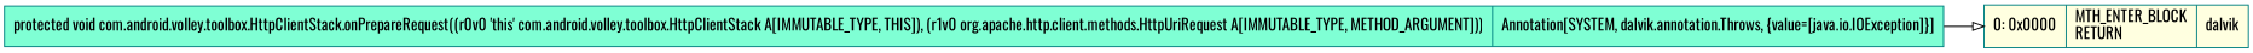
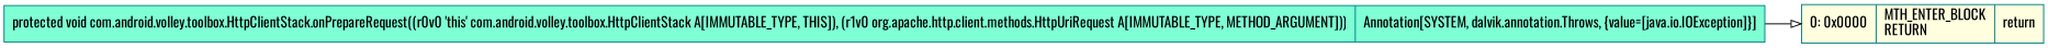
  digraph {
    rankdir=LR
    fontname=Oswald
    node [shape=record style=filled color=teal fontname=Oswald]
-   n1 [label="{0\:\ 0x0000|MTH_ENTER_BLOCK\lRETURN\l|dalvik\l}" fillcolor=lightyellow]
+   n1 [label="{0\:\ 0x0000|MTH_ENTER_BLOCK\lRETURN\l|return\l}" fillcolor=lightyellow]
    n2 [label="{protected void com.android.volley.toolbox.HttpClientStack.onPrepareRequest((r0v0 'this' com.android.volley.toolbox.HttpClientStack A[IMMUTABLE_TYPE, THIS]), (r1v0 org.apache.http.client.methods.HttpUriRequest A[IMMUTABLE_TYPE, METHOD_ARGUMENT]))  | Annotation[SYSTEM, dalvik.annotation.Throws, \{value=[java.io.IOException]\}]\l}" fillcolor=aquamarine]
    n2 -> n1 [arrowhead=onormal fontname=Oswald]
  }
